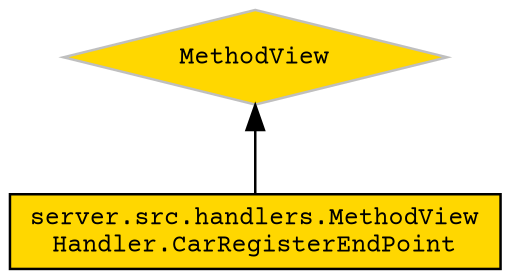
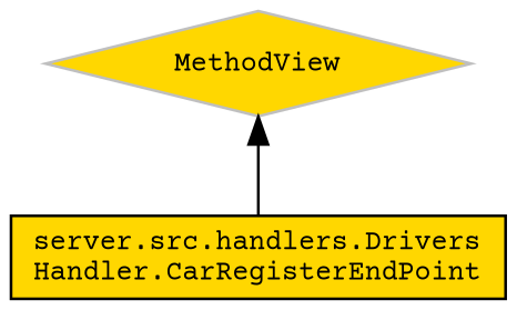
  digraph {
    fontname="Courier Prime"
    node [fillcolor=gold fontname="Courier Prime" fontsize=10 style=filled]
-   n1 [color=black fontcolor=black height=0.2 label="server.src.handlers.MethodView\lHandler.CarRegisterEndPoint" shape=box width=0.4]
+   n1 [color=black fontcolor=black height=0.2 label="server.src.handlers.Drivers\lHandler.CarRegisterEndPoint" shape=box width=0.4]
    n2 [color=grey75 height=0.2 label=MethodView shape=diamond width=0.4]
    n2 -> n1 [color=black dir=back fontname="Courier Prime" fontsize=10 labelfontname=Helvetica labelfontsize=10 style=solid]
  }
